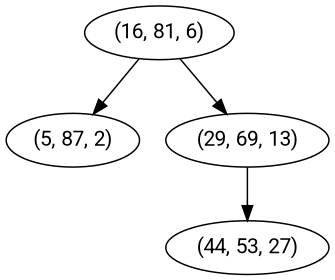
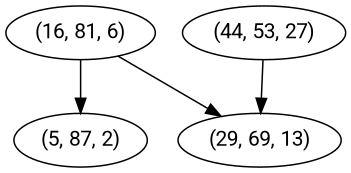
  digraph {
    fontname=Roboto
    node [fontname=Roboto]
    edge [fontname=Roboto]
    "(16, 81, 6)"
    "(5, 87, 2)"
    "(29, 69, 13)"
    "(44, 53, 27)"
    "(16, 81, 6)" -> "(5, 87, 2)"
    "(16, 81, 6)" -> "(29, 69, 13)"
-   "(29, 69, 13)" -> "(44, 53, 27)"
+   "(44, 53, 27)" -> "(29, 69, 13)"
  }
